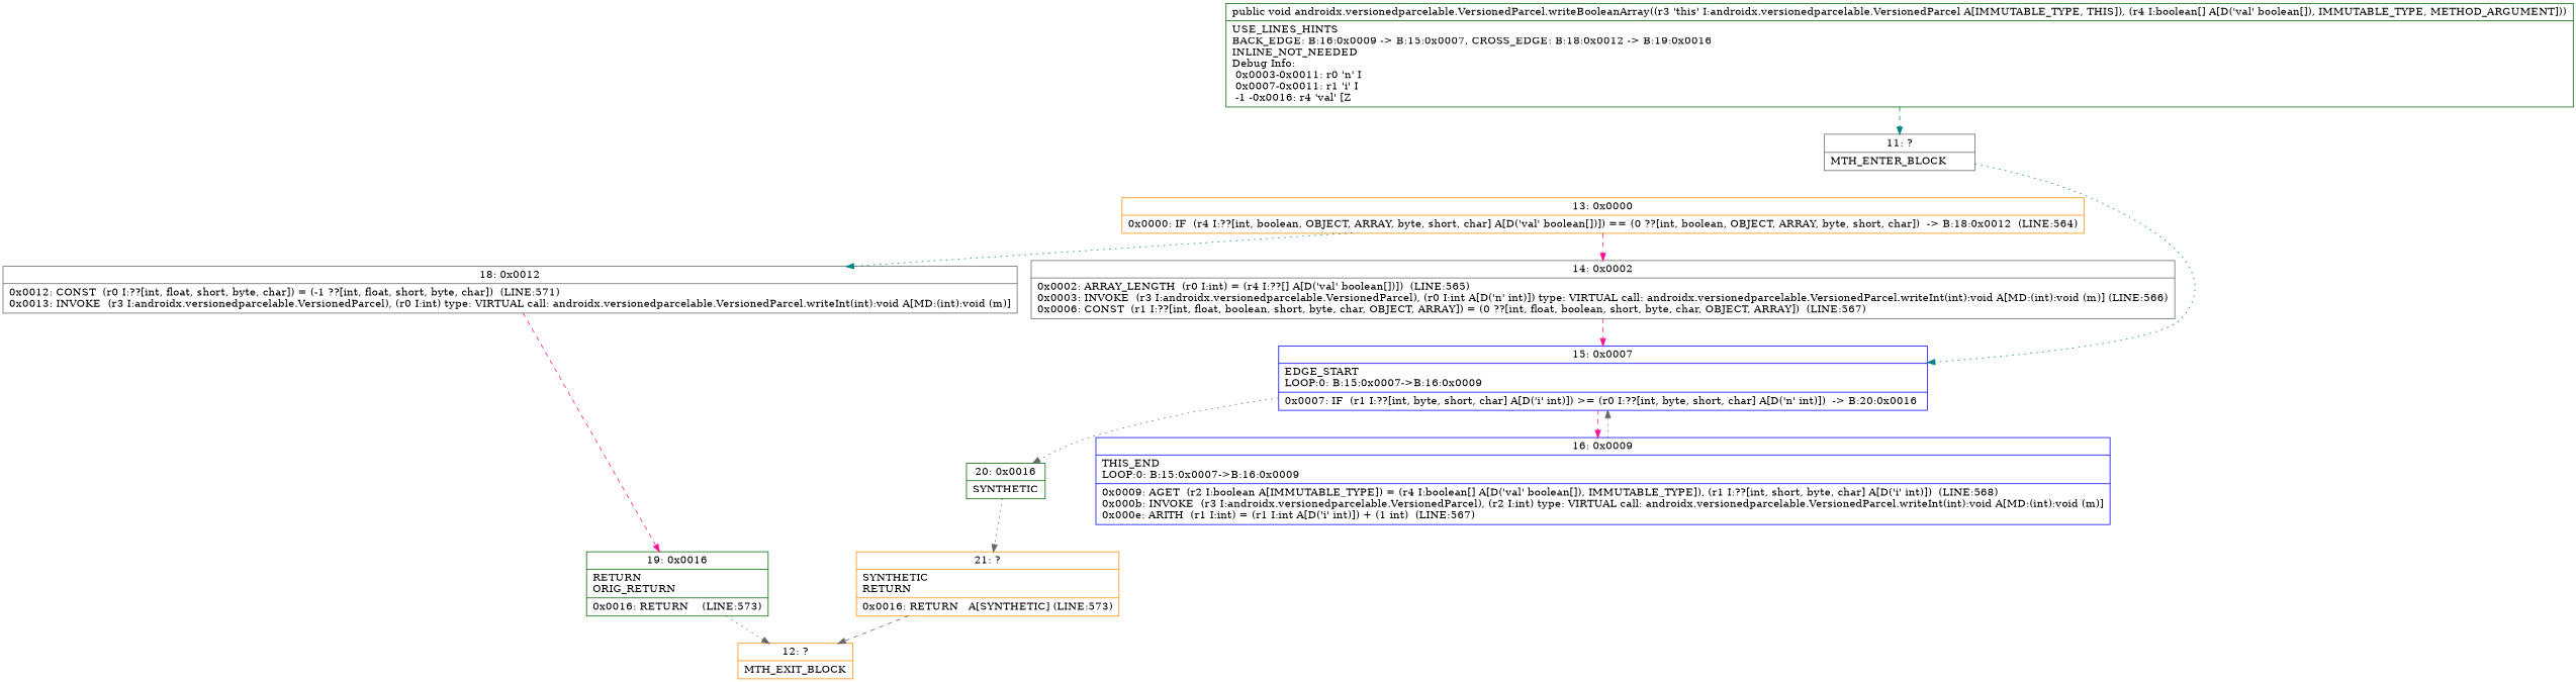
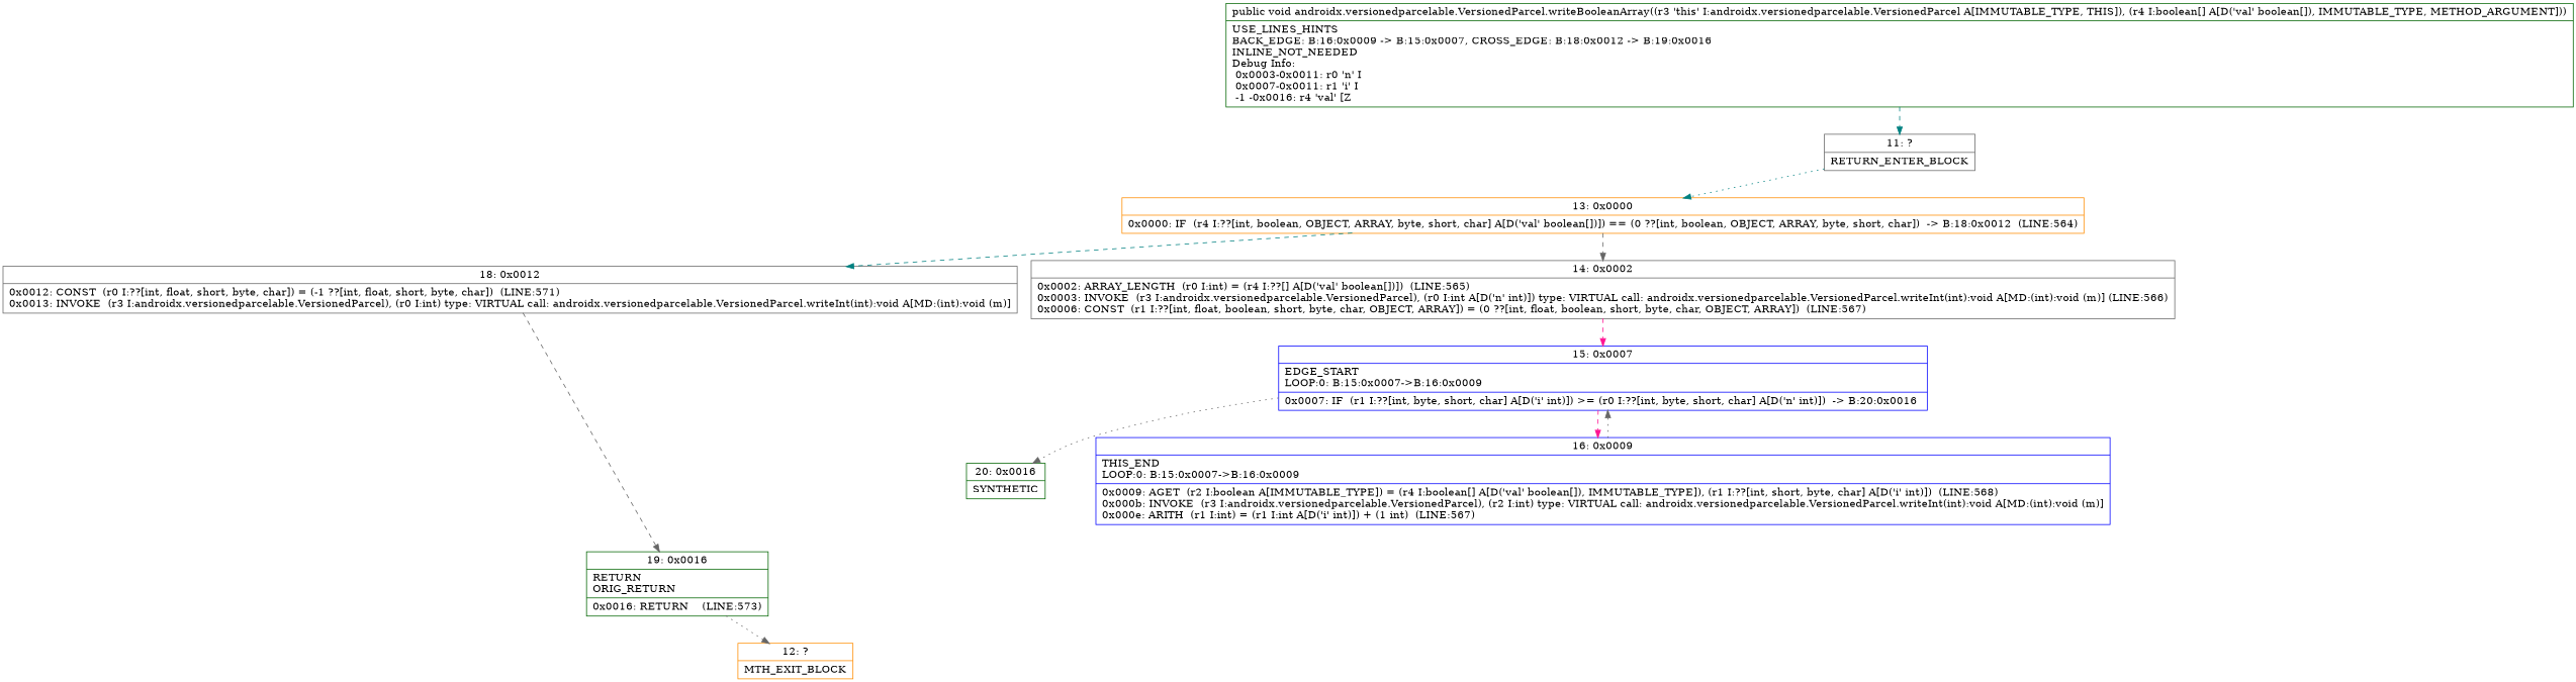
  digraph {
    node [color=gray40 shape=record]
    edge [color=gray40 style=dashed]
-   n1 [label="{11\:\ ?|MTH_ENTER_BLOCK\l}"]
+   n1 [label="{11\:\ ?|RETURN_ENTER_BLOCK\l}"]
    n2 [color=darkorange label="{13\:\ 0x0000|0x0000: IF  (r4 I:??[int, boolean, OBJECT, ARRAY, byte, short, char] A[D('val' boolean[])]) == (0 ??[int, boolean, OBJECT, ARRAY, byte, short, char])  \-\> B:18:0x0012  (LINE:564)\l}"]
    n3 [label="{14\:\ 0x0002|0x0002: ARRAY_LENGTH  (r0 I:int) = (r4 I:??[] A[D('val' boolean[])])  (LINE:565)\l0x0003: INVOKE  (r3 I:androidx.versionedparcelable.VersionedParcel), (r0 I:int A[D('n' int)]) type: VIRTUAL call: androidx.versionedparcelable.VersionedParcel.writeInt(int):void A[MD:(int):void (m)] (LINE:566)\l0x0006: CONST  (r1 I:??[int, float, boolean, short, byte, char, OBJECT, ARRAY]) = (0 ??[int, float, boolean, short, byte, char, OBJECT, ARRAY])  (LINE:567)\l}"]
    n4 [label="{18\:\ 0x0012|0x0012: CONST  (r0 I:??[int, float, short, byte, char]) = (\-1 ??[int, float, short, byte, char])  (LINE:571)\l0x0013: INVOKE  (r3 I:androidx.versionedparcelable.VersionedParcel), (r0 I:int) type: VIRTUAL call: androidx.versionedparcelable.VersionedParcel.writeInt(int):void A[MD:(int):void (m)]\l}"]
    n5 [color=blue label="{15\:\ 0x0007|EDGE_START\lLOOP:0: B:15:0x0007\-\>B:16:0x0009\l|0x0007: IF  (r1 I:??[int, byte, short, char] A[D('i' int)]) \>= (r0 I:??[int, byte, short, char] A[D('n' int)])  \-\> B:20:0x0016 \l}"]
    n6 [color=darkgreen label="{19\:\ 0x0016|RETURN\lORIG_RETURN\l|0x0016: RETURN    (LINE:573)\l}"]
    n7 [color=blue label="{16\:\ 0x0009|THIS_END\lLOOP:0: B:15:0x0007\-\>B:16:0x0009\l|0x0009: AGET  (r2 I:boolean A[IMMUTABLE_TYPE]) = (r4 I:boolean[] A[D('val' boolean[]), IMMUTABLE_TYPE]), (r1 I:??[int, short, byte, char] A[D('i' int)])  (LINE:568)\l0x000b: INVOKE  (r3 I:androidx.versionedparcelable.VersionedParcel), (r2 I:int) type: VIRTUAL call: androidx.versionedparcelable.VersionedParcel.writeInt(int):void A[MD:(int):void (m)]\l0x000e: ARITH  (r1 I:int) = (r1 I:int A[D('i' int)]) + (1 int)  (LINE:567)\l}"]
    n8 [color=darkgreen label="{20\:\ 0x0016|SYNTHETIC\l}"]
-   n9 [color=darkorange label="{21\:\ ?|SYNTHETIC\lRETURN\l|0x0016: RETURN   A[SYNTHETIC] (LINE:573)\l}"]
    n10 [color=darkorange label="{12\:\ ?|MTH_EXIT_BLOCK\l}"]
    n11 [color=darkgreen label="{public void androidx.versionedparcelable.VersionedParcel.writeBooleanArray((r3 'this' I:androidx.versionedparcelable.VersionedParcel A[IMMUTABLE_TYPE, THIS]), (r4 I:boolean[] A[D('val' boolean[]), IMMUTABLE_TYPE, METHOD_ARGUMENT]))  | USE_LINES_HINTS\lBACK_EDGE: B:16:0x0009 \-\> B:15:0x0007, CROSS_EDGE: B:18:0x0012 \-\> B:19:0x0016\lINLINE_NOT_NEEDED\lDebug Info:\l  0x0003\-0x0011: r0 'n' I\l  0x0007\-0x0011: r1 'i' I\l  \-1 \-0x0016: r4 'val' [Z\l}"]
-   n1 -> n5 [color=teal style=dotted]
-   n2 -> n3 [color=deeppink]
-   n2 -> n4 [color=teal style=dotted]
+   n1 -> n2 [color=teal style=dotted]
+   n2 -> n3
+   n2 -> n4 [color=teal]
    n3 -> n5 [color=deeppink]
-   n4 -> n6 [color=deeppink]
+   n4 -> n6
    n5 -> n7 [color=deeppink]
    n5 -> n8 [style=dotted]
    n6 -> n10 [style=dotted]
    n7 -> n5 [style=dotted]
-   n8 -> n9 [style=dotted]
-   n9 -> n10
    n11 -> n1 [color=teal]
  }
